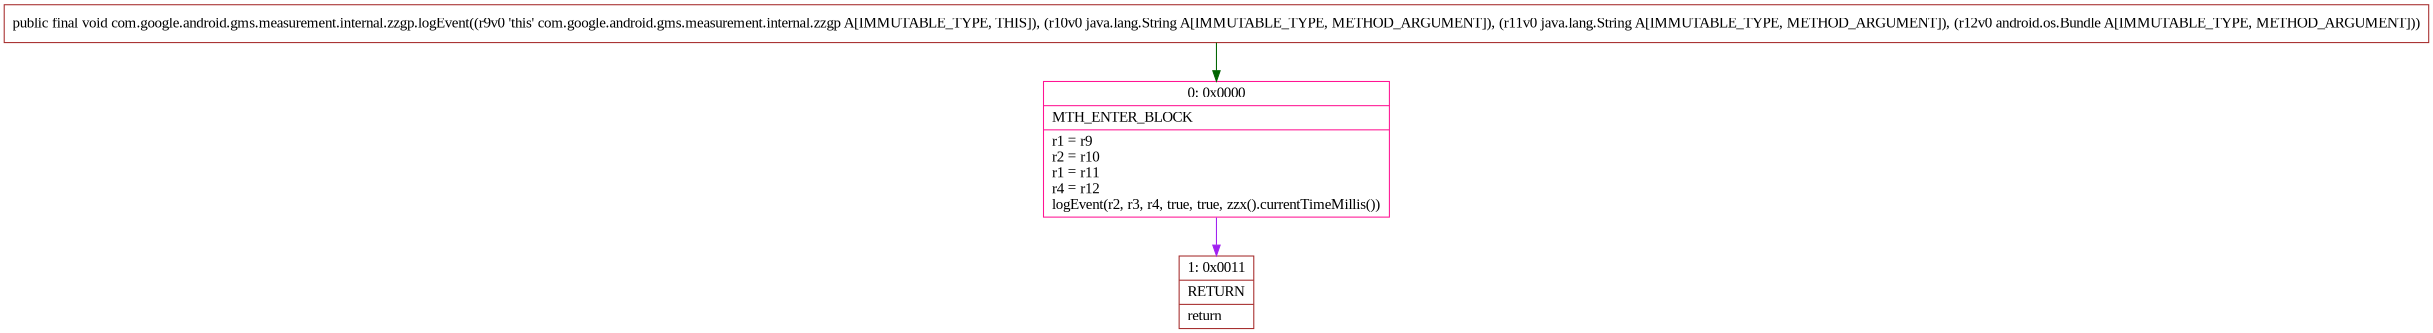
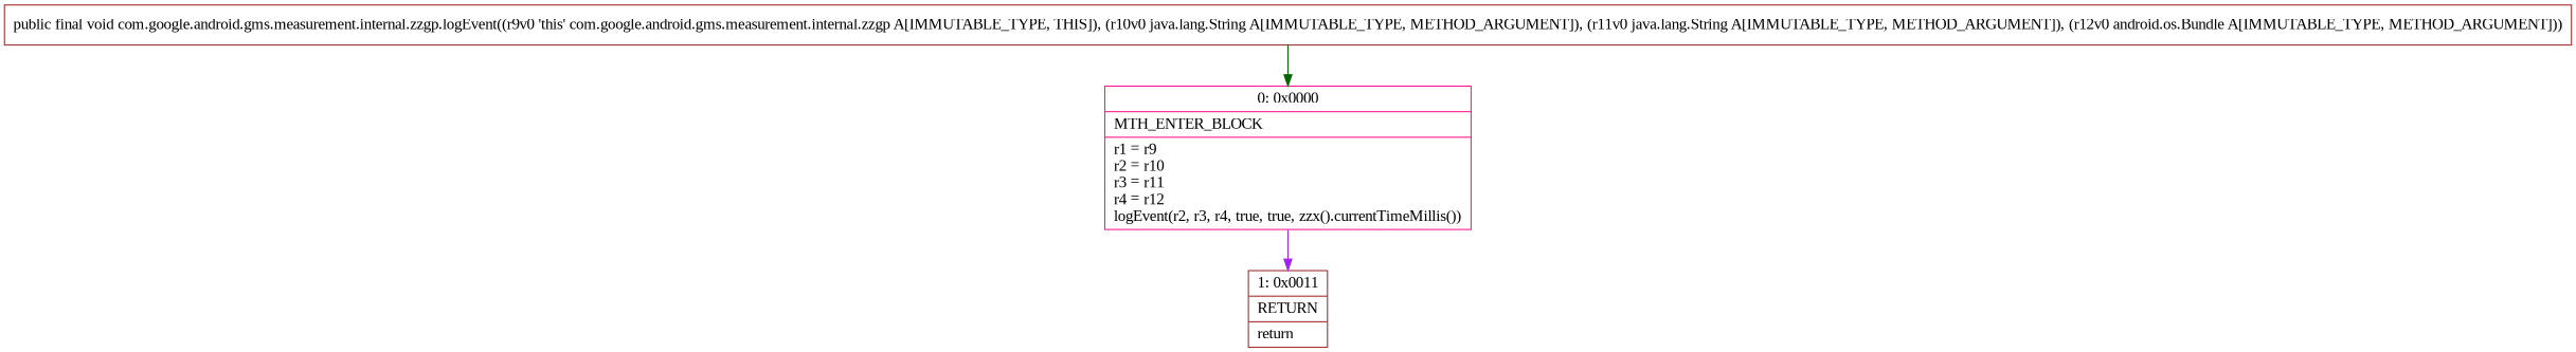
  digraph {
    fontname="Liberation Serif"
    node [shape=record color=brown fontname="Liberation Serif"]
    edge [fontname="Liberation Serif"]
-   n1 [label="{0\:\ 0x0000|MTH_ENTER_BLOCK\l|r1 = r9\lr2 = r10\lr1 = r11\lr4 = r12\llogEvent(r2, r3, r4, true, true, zzx().currentTimeMillis())\l}" color=deeppink]
+   n1 [label="{0\:\ 0x0000|MTH_ENTER_BLOCK\l|r1 = r9\lr2 = r10\lr3 = r11\lr4 = r12\llogEvent(r2, r3, r4, true, true, zzx().currentTimeMillis())\l}" color=deeppink]
    n2 [label="{1\:\ 0x0011|RETURN\l|return\l}"]
    n3 [label="{public final void com.google.android.gms.measurement.internal.zzgp.logEvent((r9v0 'this' com.google.android.gms.measurement.internal.zzgp A[IMMUTABLE_TYPE, THIS]), (r10v0 java.lang.String A[IMMUTABLE_TYPE, METHOD_ARGUMENT]), (r11v0 java.lang.String A[IMMUTABLE_TYPE, METHOD_ARGUMENT]), (r12v0 android.os.Bundle A[IMMUTABLE_TYPE, METHOD_ARGUMENT])) }"]
    n1 -> n2 [color=purple]
    n3 -> n1 [color=darkgreen]
  }
